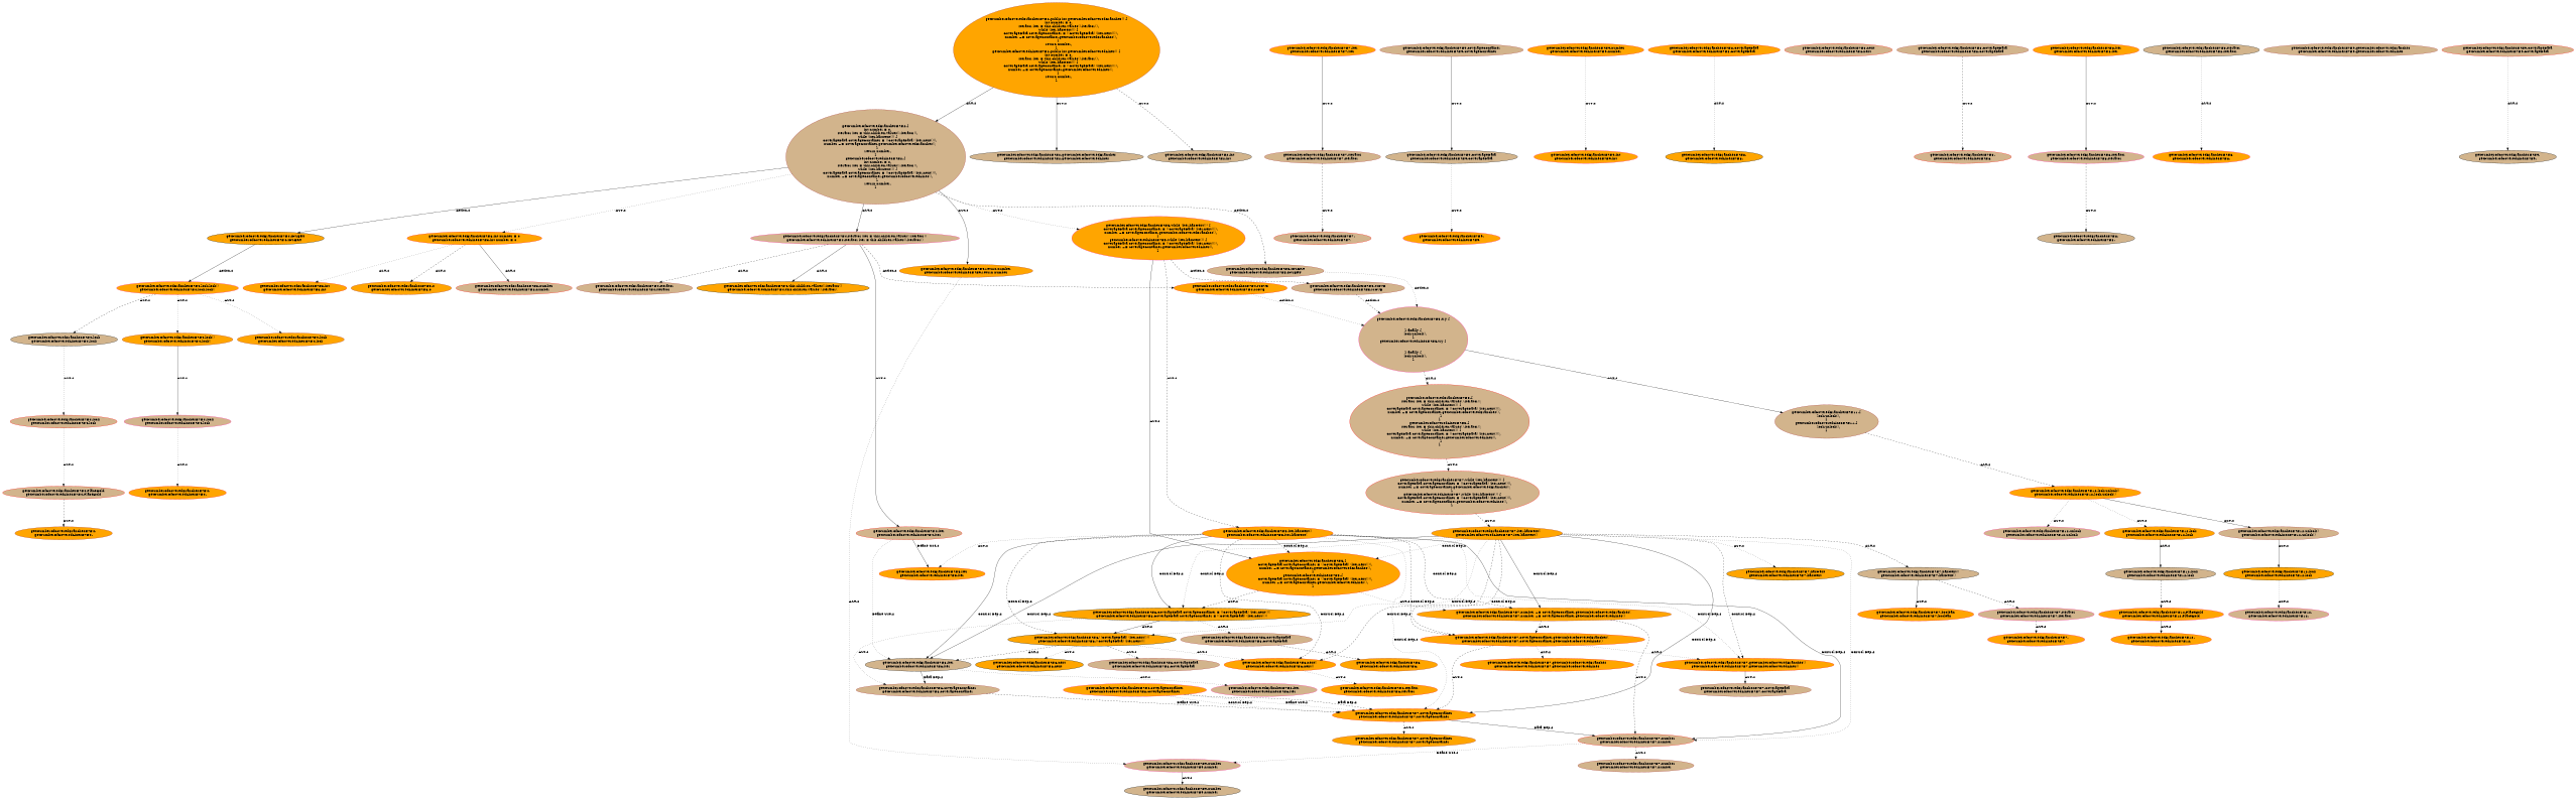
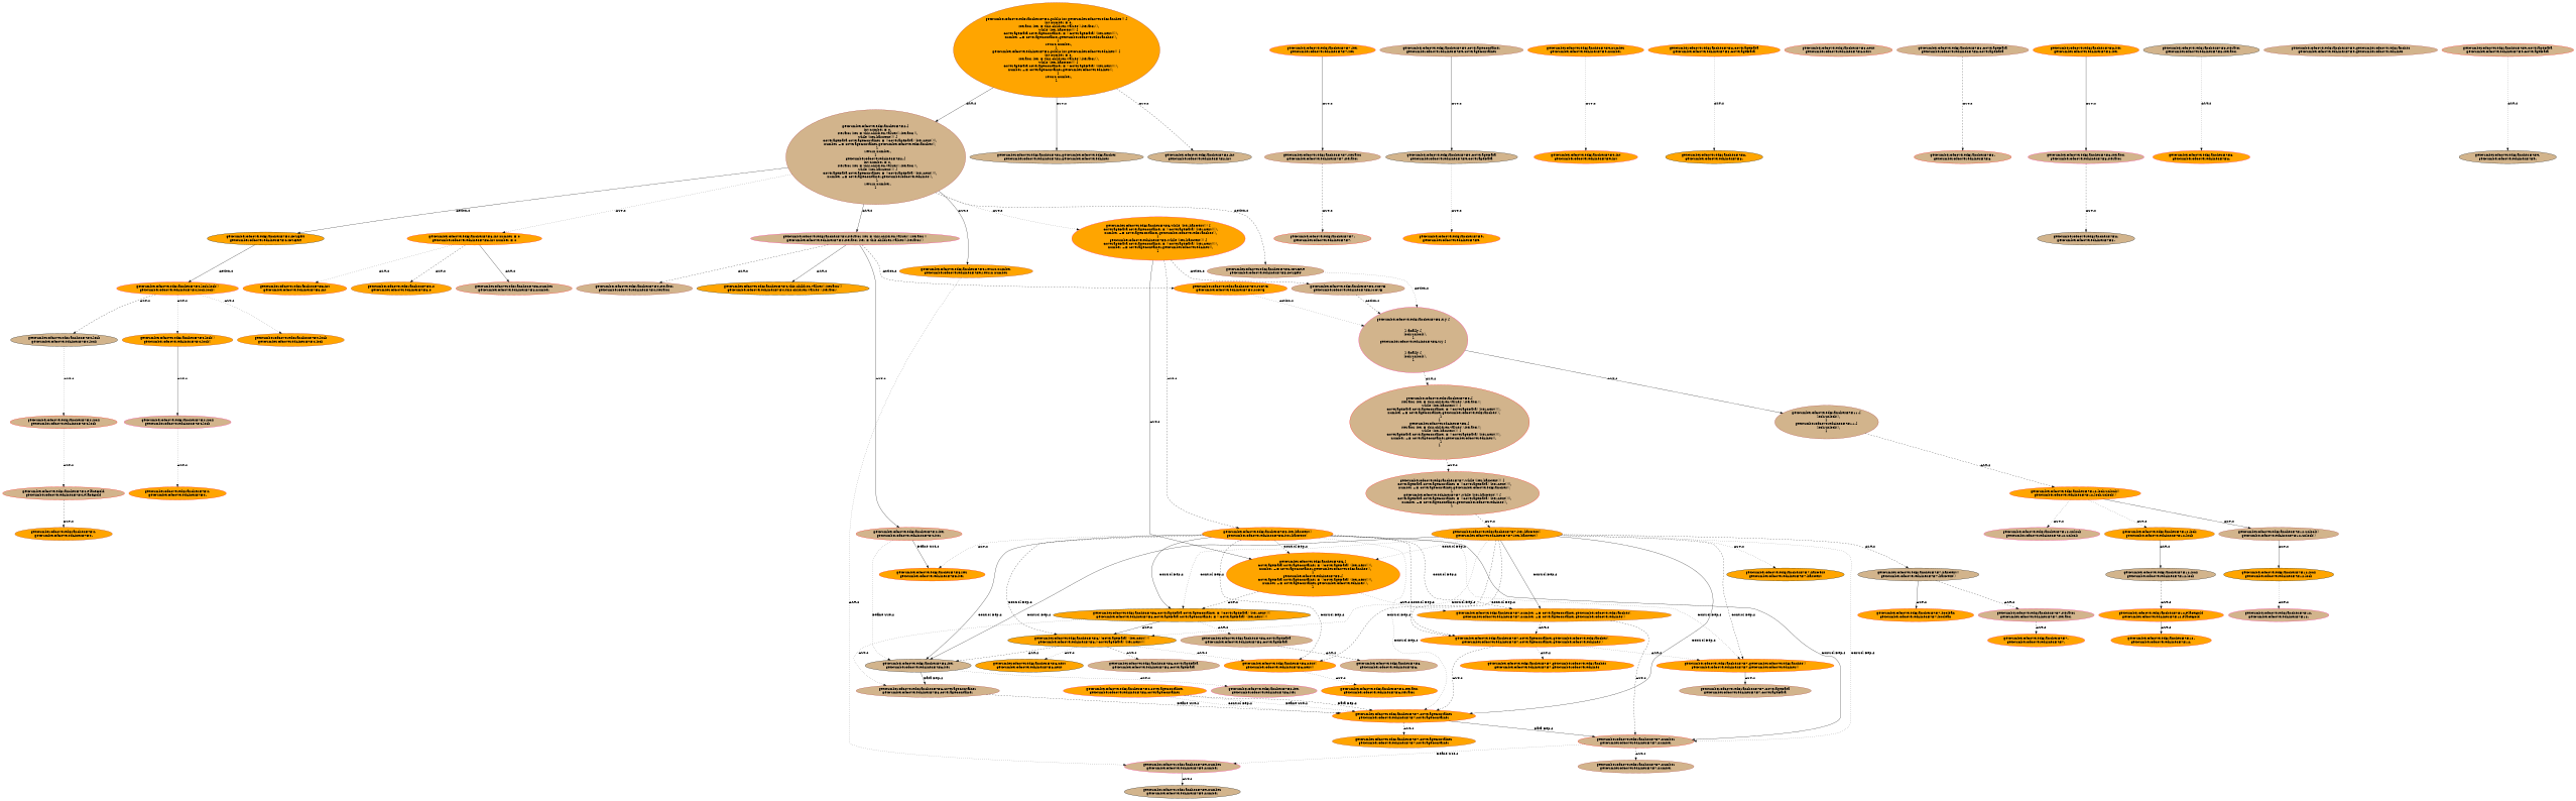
  digraph {
    node [shape=ellipse style=filled fillcolor=tan color=red]
    edge [style=dotted]
    n1 [label="getNumberOfCoveredBranches#?#4:INSERT\ngetNumberOfCoveredLines#?#4:INSERT" fillcolor=orange color=black]
    n2 [label="getNumberOfCoveredBranches#?#4:lock.lock()\ngetNumberOfCoveredLines#?#4:lock.lock()" fillcolor=orange color=deeppink]
    n3 [label="getNumberOfCoveredBranches#?#2:\{\n    int number = 0;\n    Iterator iter = this.children.values().iterator();\n    while (iter.hasNext()) \{\n        CoverageData coverageContainer = ((CoverageData) (iter.next()));\n        number += coverageContainer.getNumberOfCoveredBranches();\n    \} \n    return number;\n\}\ngetNumberOfCoveredLines#?#2:\{\n    int number = 0;\n    Iterator iter = this.children.values().iterator();\n    while (iter.hasNext()) \{\n        CoverageData coverageContainer = ((CoverageData) (iter.next()));\n        number += coverageContainer.getNumberOfCoveredLines();\n    \} \n    return number;\n\}" color=brown]
    n4 [label="getNumberOfCoveredBranches#?#3:int number = 0\ngetNumberOfCoveredLines#?#3:int number = 0" fillcolor=orange]
    n5 [label="getNumberOfCoveredBranches#?#4:Iterator iter = this.children.values().iterator()\ngetNumberOfCoveredLines#?#4:Iterator iter = this.children.values().iterator()" color=deeppink]
    n6 [label="getNumberOfCoveredBranches#?#5:while (iter.hasNext()) \{\n    CoverageData coverageContainer = ((CoverageData) (iter.next()));\n    number += coverageContainer.getNumberOfCoveredBranches();\n\} \ngetNumberOfCoveredLines#?#5:while (iter.hasNext()) \{\n    CoverageData coverageContainer = ((CoverageData) (iter.next()));\n    number += coverageContainer.getNumberOfCoveredLines();\n\} " fillcolor=orange color=deeppink]
    n7 [label="getNumberOfCoveredBranches#?#9:return number\ngetNumberOfCoveredLines#?#9:return number" fillcolor=orange color=brown]
    n8 [label="getNumberOfCoveredBranches#?#5:INSERT\ngetNumberOfCoveredLines#?#5:INSERT" color=brown]
    n9 [label="getNumberOfCoveredBranches#?#2:public int getNumberOfCoveredBranches() \{\n    int number = 0;\n    Iterator iter = this.children.values().iterator();\n    while (iter.hasNext()) \{\n        CoverageData coverageContainer = ((CoverageData) (iter.next()));\n        number += coverageContainer.getNumberOfCoveredBranches();\n    \} \n    return number;\n\}\ngetNumberOfCoveredLines#?#2:public int getNumberOfCoveredLines() \{\n    int number = 0;\n    Iterator iter = this.children.values().iterator();\n    while (iter.hasNext()) \{\n        CoverageData coverageContainer = ((CoverageData) (iter.next()));\n        number += coverageContainer.getNumberOfCoveredLines();\n    \} \n    return number;\n\}" fillcolor=orange color=brown]
    n10 [label="getNumberOfCoveredBranches#?#2:getNumberOfCoveredBranches\ngetNumberOfCoveredLines#?#2:getNumberOfCoveredLines" color=black]
    n11 [label="getNumberOfCoveredBranches#?#2:int\ngetNumberOfCoveredLines#?#2:int" color=black]
    n12 [label="getNumberOfCoveredBranches#?#3:number\ngetNumberOfCoveredLines#?#3:number"]
    n13 [label="getNumberOfCoveredBranches#?#3:int\ngetNumberOfCoveredLines#?#3:int" fillcolor=orange]
    n14 [label="getNumberOfCoveredBranches#?#3:0\ngetNumberOfCoveredLines#?#3:0" fillcolor=orange color=brown]
    n15 [label="getNumberOfCoveredBranches#?#4:iter\ngetNumberOfCoveredLines#?#4:iter"]
    n16 [label="getNumberOfCoveredBranches#?#4:Iterator\ngetNumberOfCoveredLines#?#4:Iterator" color=brown]
    n17 [label="getNumberOfCoveredBranches#?#4:this.children.values().iterator()\ngetNumberOfCoveredLines#?#4:this.children.values().iterator()" fillcolor=orange color=black]
    n18 [label="getNumberOfCoveredBranches#?#4:MOVE\ngetNumberOfCoveredLines#?#4:MOVE" fillcolor=orange]
    n19 [label="getNumberOfCoveredBranches#?#5:iter\ngetNumberOfCoveredLines#?#5:iter" fillcolor=orange]
    n20 [label="getNumberOfCoveredBranches#?#6:iter\ngetNumberOfCoveredLines#?#6:iter" color=black]
    n21 [label="getNumberOfCoveredBranches#?#5:try \{\n\n\n\} finally \{\n    lock.unlock();\n\}\ngetNumberOfCoveredLines#?#5:try \{\n\n\n\} finally \{\n    lock.unlock();\n\}" color=deeppink]
    n22 [label="getNumberOfCoveredBranches#?#5:\{\n    Iterator iter = this.children.values().iterator();\n    while (iter.hasNext()) \{\n        CoverageData coverageContainer = ((CoverageData) (iter.next()));\n        number += coverageContainer.getNumberOfCoveredBranches();\n    \} \n\}\ngetNumberOfCoveredLines#?#5:\{\n    Iterator iter = this.children.values().iterator();\n    while (iter.hasNext()) \{\n        CoverageData coverageContainer = ((CoverageData) (iter.next()));\n        number += coverageContainer.getNumberOfCoveredLines();\n    \} \n\}"]
    n23 [label="getNumberOfCoveredBranches#?#11:\{\n    lock.unlock();\n\}\ngetNumberOfCoveredLines#?#11:\{\n    lock.unlock();\n\}" color=brown]
    n24 [label="getNumberOfCoveredBranches#?#7:while (iter.hasNext()) \{\n    CoverageData coverageContainer = ((CoverageData) (iter.next()));\n    number += coverageContainer.getNumberOfCoveredBranches();\n\} \ngetNumberOfCoveredLines#?#7:while (iter.hasNext()) \{\n    CoverageData coverageContainer = ((CoverageData) (iter.next()));\n    number += coverageContainer.getNumberOfCoveredLines();\n\} "]
    n25 [label="getNumberOfCoveredBranches#?#7:iter.hasNext()\ngetNumberOfCoveredLines#?#7:iter.hasNext()" fillcolor=orange color=brown]
    n26 [label="getNumberOfCoveredBranches#?#7:hasNext\ngetNumberOfCoveredLines#?#7:hasNext" fillcolor=orange color=black]
    n27 [label="getNumberOfCoveredBranches#?#7:hasNext()\ngetNumberOfCoveredLines#?#7:hasNext()" color=black]
    n28 [label="getNumberOfCoveredBranches#?#5:\{\n    CoverageData coverageContainer = ((CoverageData) (iter.next()));\n    number += coverageContainer.getNumberOfCoveredBranches();\n\}\ngetNumberOfCoveredLines#?#5:\{\n    CoverageData coverageContainer = ((CoverageData) (iter.next()));\n    number += coverageContainer.getNumberOfCoveredLines();\n\}" fillcolor=orange]
    n29 [label="getNumberOfCoveredBranches#?#6:CoverageData coverageContainer = ((CoverageData) (iter.next()))\ngetNumberOfCoveredLines#?#6:CoverageData coverageContainer = ((CoverageData) (iter.next()))" fillcolor=orange color=black]
    n30 [label="getNumberOfCoveredBranches#?#7:coverageContainer\ngetNumberOfCoveredLines#?#7:coverageContainer" fillcolor=orange]
    n31 [label="getNumberOfCoveredBranches#?#7:number\ngetNumberOfCoveredLines#?#7:number"]
    n32 [label="getNumberOfCoveredBranches#?#6:((CoverageData) (iter.next()))\ngetNumberOfCoveredLines#?#6:((CoverageData) (iter.next()))" fillcolor=orange color=black]
    n33 [label="getNumberOfCoveredBranches#?#6:next()\ngetNumberOfCoveredLines#?#6:next()" fillcolor=orange]
    n34 [label="getNumberOfCoveredBranches#?#7:number += coverageContainer.getNumberOfCoveredBranches()\ngetNumberOfCoveredLines#?#7:number += coverageContainer.getNumberOfCoveredLines()" fillcolor=orange color=brown]
    n35 [label="getNumberOfCoveredBranches#?#7:coverageContainer.getNumberOfCoveredBranches()\ngetNumberOfCoveredLines#?#7:coverageContainer.getNumberOfCoveredLines()" fillcolor=orange]
    n36 [label="getNumberOfCoveredBranches#?#7:getNumberOfCoveredBranches()\ngetNumberOfCoveredLines#?#7:getNumberOfCoveredLines()" fillcolor=orange]
    n37 [label="getNumberOfCoveredBranches#?#7:iter\ngetNumberOfCoveredLines#?#7:iter" fillcolor=orange color=deeppink]
    n38 [label="getNumberOfCoveredBranches#?#7:Iterator\ngetNumberOfCoveredLines#?#7:Iterator" color=brown]
    n39 [label="getNumberOfCoveredBranches#?#7:\ngetNumberOfCoveredLines#?#7:"]
    n40 [label="getNumberOfCoveredBranches#?#7:Iterator\ngetNumberOfCoveredLines#?#7:Iterator" color=deeppink]
    n41 [label="getNumberOfCoveredBranches#?#7:boolean\ngetNumberOfCoveredLines#?#7:boolean" fillcolor=orange]
    n42 [label="getNumberOfCoveredBranches#?#7:\ngetNumberOfCoveredLines#?#7:" fillcolor=orange color=deeppink]
    n43 [label="getNumberOfCoveredBranches#?#6:coverageContainer\ngetNumberOfCoveredLines#?#6:coverageContainer" color=brown]
    n44 [label="getNumberOfCoveredBranches#?#6:CoverageData\ngetNumberOfCoveredLines#?#6:CoverageData" color=brown]
    n45 [label="getNumberOfCoveredBranches#?#8:coverageContainer\ngetNumberOfCoveredLines#?#8:coverageContainer" fillcolor=orange color=deeppink]
    n46 [label="getNumberOfCoveredBranches#?#7:coverageContainer\ngetNumberOfCoveredLines#?#7:coverageContainer" fillcolor=orange color=brown]
    n47 [label="getNumberOfCoveredBranches#?#9:coverageContainer\ngetNumberOfCoveredLines#?#9:coverageContainer" color=brown]
    n48 [label="getNumberOfCoveredBranches#?#9:CoverageData\ngetNumberOfCoveredLines#?#9:CoverageData" color=black]
    n49 [label="getNumberOfCoveredBranches#?#9:\ngetNumberOfCoveredLines#?#9:" fillcolor=orange color=deeppink]
    n50 [label="getNumberOfCoveredBranches#?#9:number\ngetNumberOfCoveredLines#?#9:number" color=deeppink]
    n51 [label="getNumberOfCoveredBranches#?#7:number\ngetNumberOfCoveredLines#?#7:number" color=brown]
    n52 [label="getNumberOfCoveredBranches#?#9:number\ngetNumberOfCoveredLines#?#9:number" fillcolor=orange]
    n53 [label="getNumberOfCoveredBranches#?#9:int\ngetNumberOfCoveredLines#?#9:int" fillcolor=orange color=deeppink]
    n54 [label="getNumberOfCoveredBranches#?#9:number\ngetNumberOfCoveredLines#?#9:number" color=black]
    n55 [label="getNumberOfCoveredBranches#?#8:CoverageData\ngetNumberOfCoveredLines#?#8:CoverageData" fillcolor=orange]
    n56 [label="getNumberOfCoveredBranches#?#8:\ngetNumberOfCoveredLines#?#8:" fillcolor=orange color=black]
    n57 [label="getNumberOfCoveredBranches#?#6:next\ngetNumberOfCoveredLines#?#6:next" fillcolor=orange color=black]
    n58 [label="getNumberOfCoveredBranches#?#6:CoverageData\ngetNumberOfCoveredLines#?#6:CoverageData" color=brown]
    n59 [label="getNumberOfCoveredBranches#?#8:next\ngetNumberOfCoveredLines#?#8:next"]
    n60 [label="getNumberOfCoveredBranches#?#8:CoverageData\ngetNumberOfCoveredLines#?#8:CoverageData" color=brown]
    n61 [label="getNumberOfCoveredBranches#?#8:\ngetNumberOfCoveredLines#?#8:"]
    n62 [label="getNumberOfCoveredBranches#?#6:iter\ngetNumberOfCoveredLines#?#6:iter" color=deeppink]
    n63 [label="getNumberOfCoveredBranches#?#8:iter\ngetNumberOfCoveredLines#?#8:iter" fillcolor=orange]
    n64 [label="getNumberOfCoveredBranches#?#8:Iterator\ngetNumberOfCoveredLines#?#8:Iterator" color=deeppink]
    n65 [label="getNumberOfCoveredBranches#?#8:\ngetNumberOfCoveredLines#?#8:" color=black]
    n66 [label="getNumberOfCoveredBranches#?#6:Iterator\ngetNumberOfCoveredLines#?#6:Iterator" fillcolor=orange]
    n67 [label="getNumberOfCoveredBranches#?#8:Iterator\ngetNumberOfCoveredLines#?#8:Iterator" color=black]
    n68 [label="getNumberOfCoveredBranches#?#8:\ngetNumberOfCoveredLines#?#8:" fillcolor=orange color=deeppink]
    n69 [label="getNumberOfCoveredBranches#?#7:getNumberOfCoveredBranches\ngetNumberOfCoveredLines#?#7:getNumberOfCoveredLines" fillcolor=orange]
    n70 [label="getNumberOfCoveredBranches#?#9:getNumberOfCoveredBranches\ngetNumberOfCoveredLines#?#9:getNumberOfCoveredLines" color=brown]
    n71 [label="getNumberOfCoveredBranches#?#7:CoverageData\ngetNumberOfCoveredLines#?#7:CoverageData" color=brown]
    n72 [label="getNumberOfCoveredBranches#?#9:CoverageData\ngetNumberOfCoveredLines#?#9:CoverageData"]
    n73 [label="getNumberOfCoveredBranches#?#9:\ngetNumberOfCoveredLines#?#9:" color=black]
-   n74 [label="getNumberOfCoveredBranches#?#6:\ngetNumberOfCoveredLines#?#6:" fillcolor=orange color=brown]
+   n74 [label="getNumberOfCoveredBranches#?#6:\ngetNumberOfCoveredLines#?#6:" color=brown]
    n75 [label="getNumberOfCoveredBranches#?#12:lock.unlock()\ngetNumberOfCoveredLines#?#12:lock.unlock()" fillcolor=orange]
    n76 [label="getNumberOfCoveredBranches#?#12:unlock\ngetNumberOfCoveredLines#?#12:unlock" color=deeppink]
    n77 [label="getNumberOfCoveredBranches#?#12:lock\ngetNumberOfCoveredLines#?#12:lock" fillcolor=orange color=brown]
    n78 [label="getNumberOfCoveredBranches#?#12:unlock()\ngetNumberOfCoveredLines#?#12:unlock()" color=brown]
    n79 [label="getNumberOfCoveredBranches#?#12:lock\ngetNumberOfCoveredLines#?#12:lock" color=black]
    n80 [label="getNumberOfCoveredBranches#?#12:PlaceHold\ngetNumberOfCoveredLines#?#12:PlaceHold" fillcolor=orange color=deeppink]
    n81 [label="getNumberOfCoveredBranches#?#12:\ngetNumberOfCoveredLines#?#12:" fillcolor=orange]
    n82 [label="getNumberOfCoveredBranches#?#12:lock\ngetNumberOfCoveredLines#?#12:lock" fillcolor=orange color=black]
    n83 [label="getNumberOfCoveredBranches#?#12:\ngetNumberOfCoveredLines#?#12:" color=deeppink]
    n84 [label="getNumberOfCoveredBranches#?#5:iter.hasNext()\ngetNumberOfCoveredLines#?#5:iter.hasNext()" fillcolor=orange]
    n85 [label="getNumberOfCoveredBranches#?#5:MOVE\ngetNumberOfCoveredLines#?#5:MOVE" color=brown]
    n86 [label="getNumberOfCoveredBranches#?#4:lock\ngetNumberOfCoveredLines#?#4:lock" fillcolor=orange color=brown]
    n87 [label="getNumberOfCoveredBranches#?#4:lock\ngetNumberOfCoveredLines#?#4:lock" color=black]
    n88 [label="getNumberOfCoveredBranches#?#4:lock()\ngetNumberOfCoveredLines#?#4:lock()" fillcolor=orange color=brown]
    n89 [label="getNumberOfCoveredBranches#?#4:lock\ngetNumberOfCoveredLines#?#4:lock"]
    n90 [label="getNumberOfCoveredBranches#?#4:PlaceHold\ngetNumberOfCoveredLines#?#4:PlaceHold"]
    n91 [label="getNumberOfCoveredBranches#?#4:\ngetNumberOfCoveredLines#?#4:" fillcolor=orange color=brown]
    n92 [label="getNumberOfCoveredBranches#?#4:lock\ngetNumberOfCoveredLines#?#4:lock" color=deeppink]
    n93 [label="getNumberOfCoveredBranches#?#4:\ngetNumberOfCoveredLines#?#4:" fillcolor=orange]
    n1 -> n2 [label="Action:2" style=solid]
    n2 -> n86 [label="AST:2"]
    n2 -> n87 [label="AST:2" style=dashed]
    n2 -> n88 [label="AST:2"]
    n3 -> n1 [label="Action:2" style=solid]
    n3 -> n4 [label="AST:2"]
    n3 -> n5 [label="AST:2" style=solid]
    n3 -> n6 [label="AST:2"]
    n3 -> n7 [label="AST:2" style=solid]
    n3 -> n8 [label="Action:2" style=dashed]
    n4 -> n12 [label="AST:2" style=solid]
    n4 -> n13 [label="AST:2"]
    n4 -> n14 [label="AST:2" style=dashed]
    n5 -> n15 [label="AST:2" style=solid]
    n5 -> n16 [label="AST:2" style=dashed]
    n5 -> n17 [label="AST:2" style=solid]
    n5 -> n18 [label="Action:2" style=dashed]
    n6 -> n28 [label="AST:2" style=solid]
    n6 -> n84 [label="AST:2" style=dashed]
    n6 -> n85 [label="Action:2" style=dashed]
    n7 -> n50 [label="AST:2"]
    n8 -> n21 [label="Action:2"]
    n9 -> n3 [label="AST:2" style=solid]
    n9 -> n10 [label="AST:2" style=solid]
    n9 -> n11 [label="AST:2" style=dashed]
    n15 -> n19 [label="Define Use:2" style=solid]
    n15 -> n20 [label="Define Use:2"]
    n18 -> n21 [label="Action:2"]
    n20 -> n43 [label="Data Dep:2" style=solid]
    n20 -> n62 [label="AST:2"]
    n21 -> n22 [label="AST:2" style=dashed]
    n21 -> n23 [label="AST:2" style=solid]
    n22 -> n24 [label="AST:2" style=dashed]
    n23 -> n75 [label="AST:2" style=dashed]
    n24 -> n25 [label="AST:2" style=dashed]
    n25 -> n20 [label="Control Dep:2" style=solid]
    n25 -> n26 [label="AST:2"]
    n25 -> n27 [label="AST:2" style=dashed]
    n25 -> n28 [label="Control Dep:2"]
    n25 -> n29 [label="Control Dep:2"]
    n25 -> n30 [label="Control Dep:2" style=solid]
    n25 -> n31 [label="Control Dep:2"]
    n25 -> n32 [label="Control Dep:2"]
    n25 -> n33 [label="Control Dep:2" style=dashed]
    n25 -> n34 [label="Control Dep:2" style=solid]
    n25 -> n35 [label="Control Dep:2" style=dashed]
    n25 -> n36 [label="Control Dep:2" style=dashed]
    n27 -> n40 [label="AST:2" style=dashed]
    n27 -> n41 [label="AST:2" style=solid]
    n28 -> n29 [label="AST:2" style=dashed]
    n28 -> n34 [label="AST:2"]
    n29 -> n32 [label="AST:2" style=solid]
    n29 -> n43 [label="AST:2"]
    n29 -> n44 [label="AST:2"]
    n30 -> n31 [label="Data Dep:2" style=solid]
    n30 -> n46 [label="AST:2" style=dashed]
    n31 -> n50 [label="Define Use:2"]
    n31 -> n51 [label="AST:2" style=dashed]
    n32 -> n20 [label="AST:2" style=dashed]
    n32 -> n33 [label="AST:2"]
    n32 -> n57 [label="AST:2"]
    n32 -> n58 [label="AST:2" style=dashed]
    n33 -> n66 [label="AST:2"]
    n34 -> n31 [label="AST:2" style=dashed]
    n34 -> n35 [label="AST:2" style=dashed]
    n35 -> n30 [label="AST:2" style=dashed]
    n35 -> n36 [label="AST:2"]
    n35 -> n69 [label="AST:2"]
    n36 -> n71 [label="AST:2" style=solid]
    n37 -> n38 [label="AST:2" style=solid]
    n38 -> n39 [label="AST:2" style=dashed]
    n40 -> n42 [label="AST:2" style=dashed]
    n43 -> n30 [label="Define Use:2" style=dashed]
    n44 -> n74 [label="AST:2" style=dashed]
    n45 -> n30 [label="Define Use:2"]
    n45 -> n30 [label="Data Dep:2" style=dashed]
    n45 -> n30 [label="Control Dep:2"]
    n47 -> n48 [label="AST:2" style=solid]
    n48 -> n49 [label="AST:2"]
    n50 -> n54 [label="AST:2" style=solid]
    n52 -> n53 [label="AST:2"]
    n55 -> n56 [label="AST:2"]
    n60 -> n61 [label="AST:2" style=dashed]
    n63 -> n64 [label="AST:2" style=solid]
    n64 -> n65 [label="AST:2" style=dashed]
    n67 -> n68 [label="AST:2"]
    n72 -> n73 [label="AST:2"]
    n75 -> n76 [label="AST:2"]
    n75 -> n77 [label="AST:2"]
    n75 -> n78 [label="AST:2" style=solid]
    n77 -> n79 [label="AST:2" style=solid]
    n78 -> n82 [label="AST:2" style=solid]
    n79 -> n80 [label="AST:2" style=dashed]
    n80 -> n81 [label="AST:2" style=solid]
    n82 -> n83 [label="AST:2"]
    n84 -> n19 [label="AST:2"]
    n84 -> n20 [label="Control Dep:2" style=solid]
    n84 -> n28 [label="Control Dep:2" style=dashed]
    n84 -> n29 [label="Control Dep:2" style=solid]
    n84 -> n30 [label="Control Dep:2"]
    n84 -> n31 [label="Control Dep:2" style=solid]
    n84 -> n32 [label="Control Dep:2" style=dashed]
    n84 -> n33 [label="Control Dep:2" style=dashed]
    n84 -> n34 [label="Control Dep:2" style=dashed]
    n84 -> n35 [label="Control Dep:2" style=dashed]
    n84 -> n36 [label="Control Dep:2"]
    n85 -> n21 [label="Action:2" style=dashed]
    n87 -> n89 [label="AST:2"]
    n88 -> n92 [label="AST:2" style=solid]
    n89 -> n90 [label="AST:2"]
    n90 -> n91 [label="AST:2" style=dashed]
    n92 -> n93 [label="AST:2"]
  }
